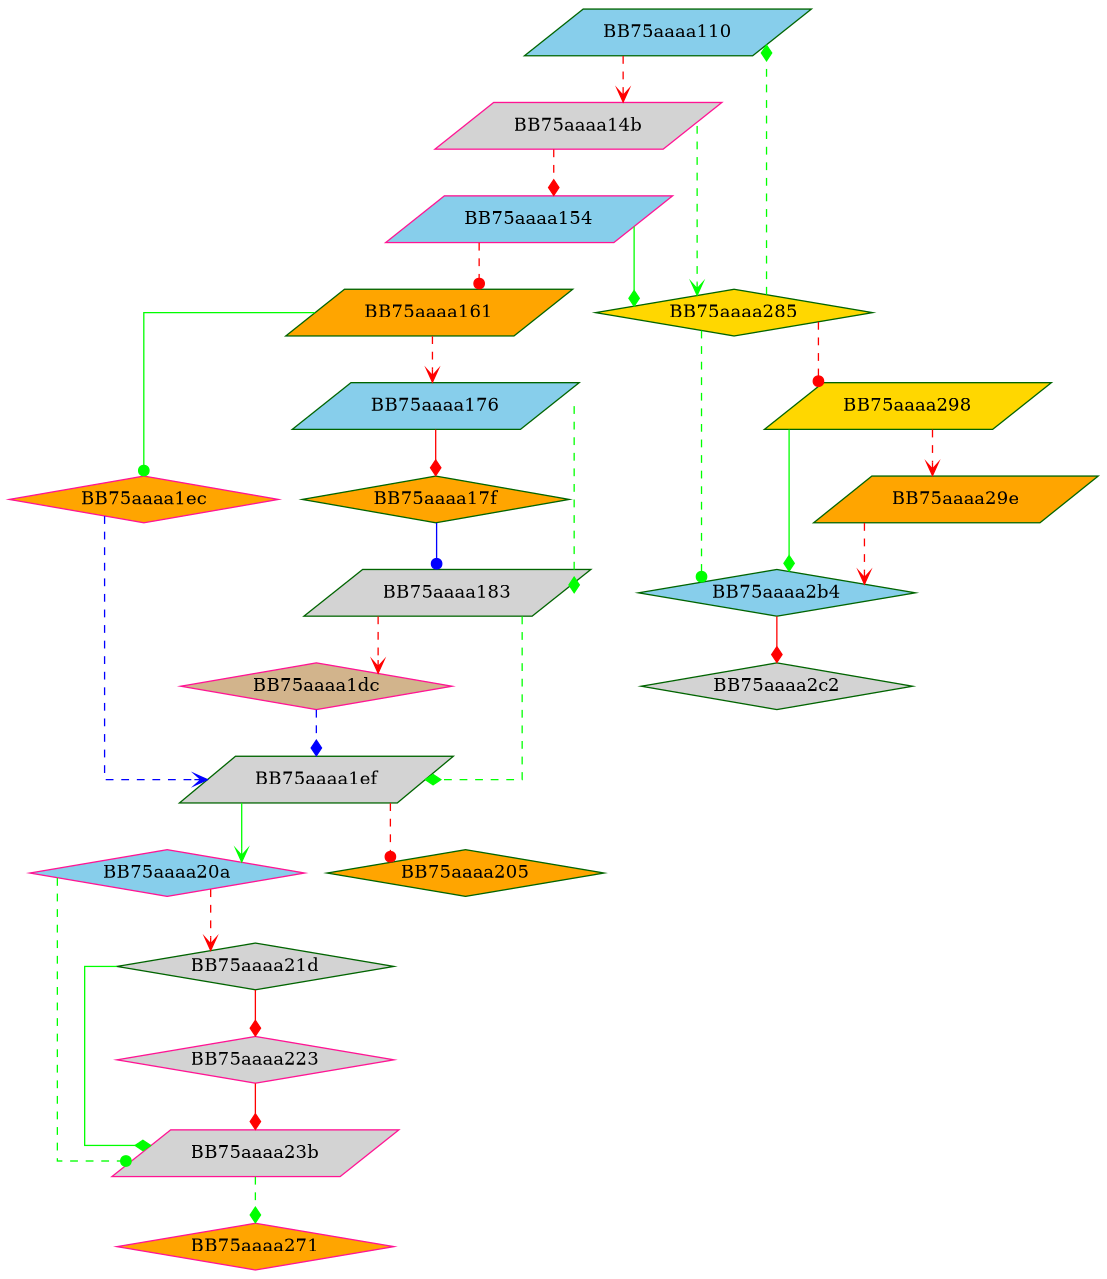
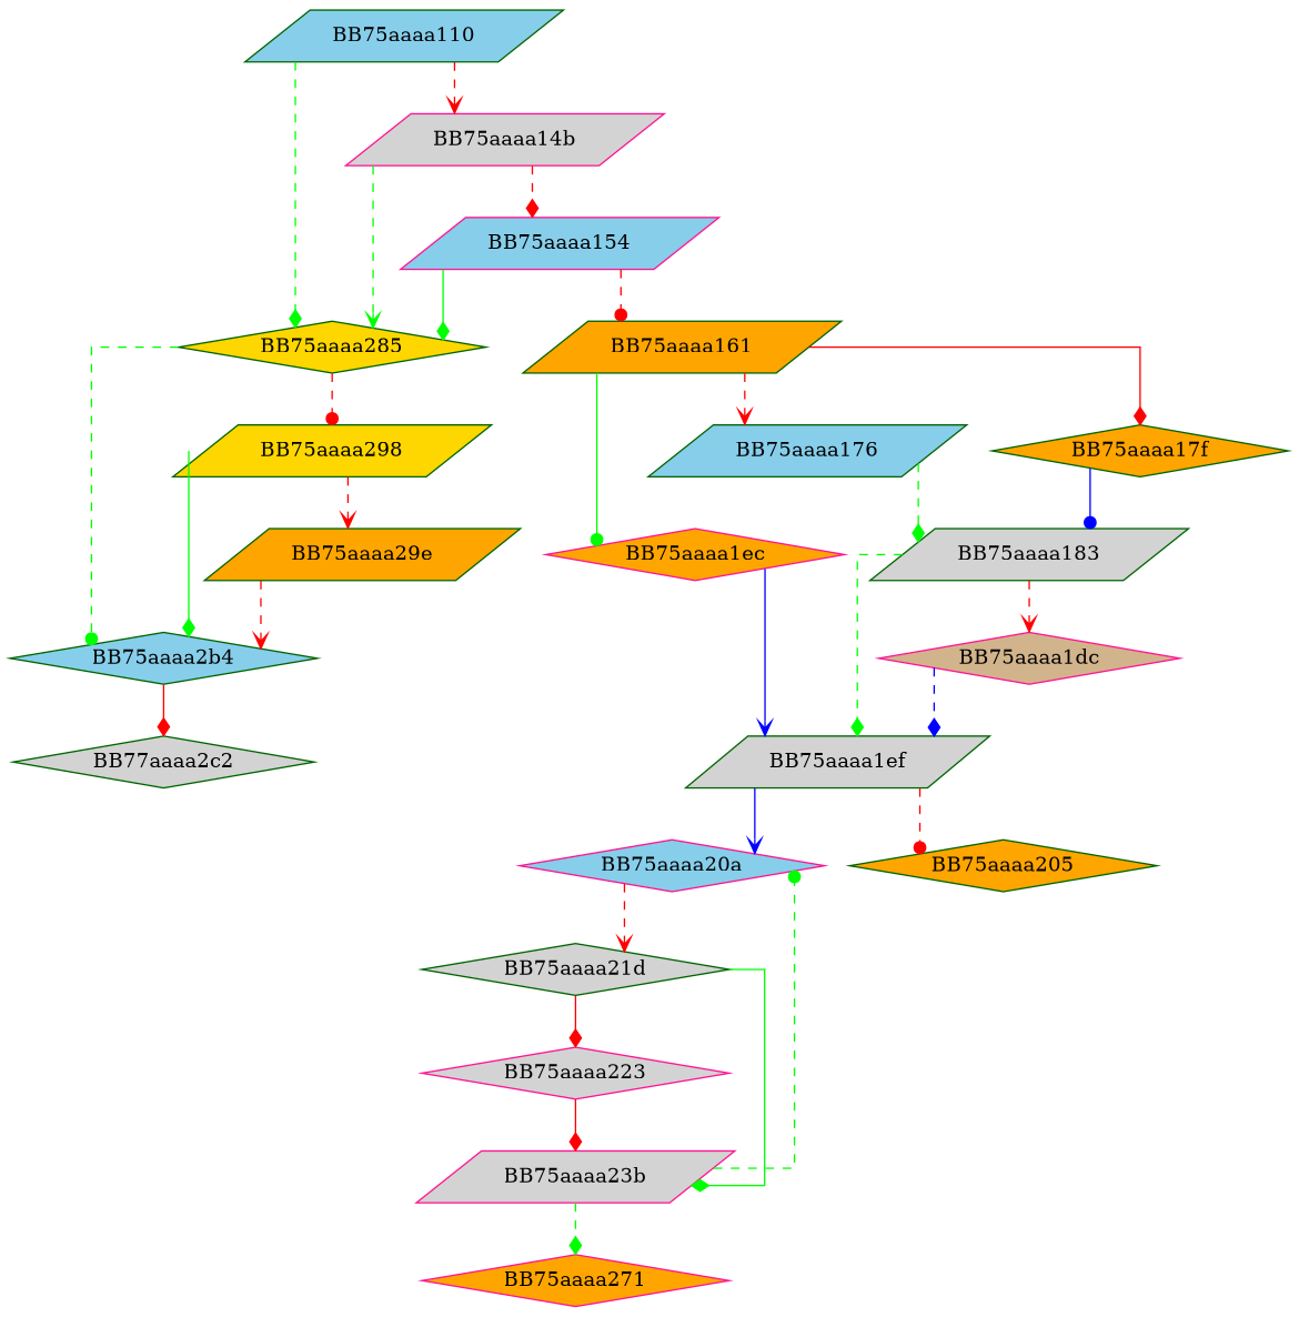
  digraph {
    splines=ortho
    node [color=darkgreen fillcolor=lightgrey shape=diamond style=filled]
    edge [arrowhead=diamond color=red style=dashed]
    BB75aaaa110 [fillcolor=skyblue shape=parallelogram]
    BB75aaaa285 [fillcolor=gold]
    BB75aaaa14b [color=deeppink shape=parallelogram]
    BB75aaaa2b4 [fillcolor=skyblue]
    BB75aaaa298 [fillcolor=gold shape=parallelogram]
    BB75aaaa154 [color=deeppink fillcolor=skyblue shape=parallelogram]
-   BB75aaaa2c2
+   BB75aaaa2c2 [label=BB77aaaa2c2]
    BB75aaaa29e [fillcolor=orange shape=parallelogram]
    BB75aaaa161 [fillcolor=orange shape=parallelogram]
    BB75aaaa1ec [color=deeppink fillcolor=orange]
    BB75aaaa176 [fillcolor=skyblue shape=parallelogram]
    BB75aaaa1ef [shape=parallelogram]
    BB75aaaa183 [shape=parallelogram]
    BB75aaaa17f [fillcolor=orange]
    BB75aaaa20a [color=deeppink fillcolor=skyblue]
    BB75aaaa205 [fillcolor=orange]
    BB75aaaa1dc [color=deeppink fillcolor=tan]
    BB75aaaa23b [color=deeppink shape=parallelogram]
    BB75aaaa21d
    BB75aaaa271 [color=deeppink fillcolor=orange]
    BB75aaaa223 [color=deeppink]
-   BB75aaaa285 -> BB75aaaa110 [color=green]
+   BB75aaaa110 -> BB75aaaa285 [color=green]
    BB75aaaa110 -> BB75aaaa14b [arrowhead=vee]
    BB75aaaa285 -> BB75aaaa2b4 [arrowhead=dot color=green]
    BB75aaaa285 -> BB75aaaa298 [arrowhead=dot]
    BB75aaaa14b -> BB75aaaa285 [arrowhead=vee color=green]
    BB75aaaa14b -> BB75aaaa154
    BB75aaaa2b4 -> BB75aaaa2c2 [style=solid]
    BB75aaaa298 -> BB75aaaa2b4 [color=green style=solid]
    BB75aaaa298 -> BB75aaaa29e [arrowhead=vee]
    BB75aaaa154 -> BB75aaaa285 [color=green style=solid]
    BB75aaaa154 -> BB75aaaa161 [arrowhead=dot]
    BB75aaaa29e -> BB75aaaa2b4 [arrowhead=vee]
    BB75aaaa161 -> BB75aaaa1ec [arrowhead=dot color=green style=solid]
    BB75aaaa161 -> BB75aaaa176 [arrowhead=vee]
-   BB75aaaa1ec -> BB75aaaa1ef [arrowhead=vee color=blue]
+   BB75aaaa1ec -> BB75aaaa1ef [arrowhead=vee color=blue style=solid]
    BB75aaaa176 -> BB75aaaa183 [color=green]
-   BB75aaaa176 -> BB75aaaa17f [style=solid]
-   BB75aaaa1ef -> BB75aaaa20a [arrowhead=vee color=green style=solid]
+   BB75aaaa161 -> BB75aaaa17f [style=solid]
+   BB75aaaa1ef -> BB75aaaa20a [arrowhead=vee color=blue style=solid]
    BB75aaaa1ef -> BB75aaaa205 [arrowhead=dot]
    BB75aaaa183 -> BB75aaaa1ef [color=green]
    BB75aaaa183 -> BB75aaaa1dc [arrowhead=vee]
    BB75aaaa17f -> BB75aaaa183 [arrowhead=dot color=blue style=solid]
-   BB75aaaa20a -> BB75aaaa23b [arrowhead=dot color=green]
+   BB75aaaa23b -> BB75aaaa20a [arrowhead=dot color=green]
    BB75aaaa20a -> BB75aaaa21d [arrowhead=vee]
    BB75aaaa1dc -> BB75aaaa1ef [color=blue]
    BB75aaaa23b -> BB75aaaa271 [color=green]
    BB75aaaa21d -> BB75aaaa23b [color=green style=solid]
    BB75aaaa21d -> BB75aaaa223 [style=solid]
    BB75aaaa223 -> BB75aaaa23b [style=solid]
  }
